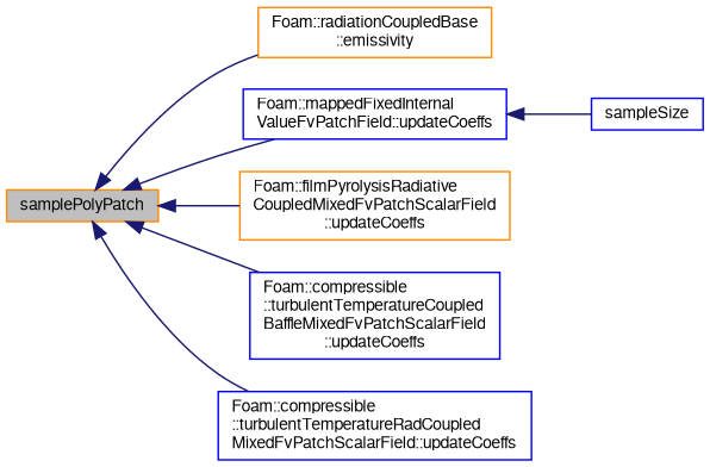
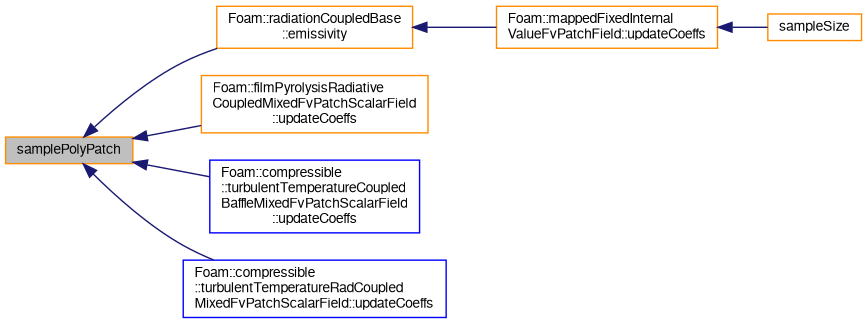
  digraph {
    rankdir=LR
    node [color=blue fontname=FreeSans fontsize=10 shape=record]
    edge [color=midnightblue dir=back fontname=FreeSans fontsize=10 labelfontname=FreeSans labelfontsize=10 style=solid]
    n1 [color=darkorange fillcolor=grey75 fontcolor=black height=0.2 label=samplePolyPatch style=filled width=0.4]
    n2 [color=darkorange height=0.2 label="Foam::radiationCoupledBase\l::emissivity" width=0.4]
-   n3 [height=0.2 label="Foam::mappedFixedInternal\lValueFvPatchField::updateCoeffs" width=0.4]
+   n3 [color=darkorange height=0.2 label="Foam::mappedFixedInternal\lValueFvPatchField::updateCoeffs" width=0.4]
    n4 [color=darkorange height=0.2 label="Foam::filmPyrolysisRadiative\lCoupledMixedFvPatchScalarField\l::updateCoeffs" width=0.4]
    n5 [height=0.2 label="Foam::compressible\l::turbulentTemperatureCoupled\lBaffleMixedFvPatchScalarField\l::updateCoeffs" width=0.4]
    n6 [height=0.2 label="Foam::compressible\l::turbulentTemperatureRadCoupled\lMixedFvPatchScalarField::updateCoeffs" width=0.4]
-   n7 [height=0.2 label=sampleSize width=0.4]
+   n7 [color=darkorange height=0.2 label=sampleSize width=0.4]
    n1 -> n2
-   n1 -> n3
+   n2 -> n3
    n1 -> n4
    n1 -> n5
    n1 -> n6
    n3 -> n7
  }
